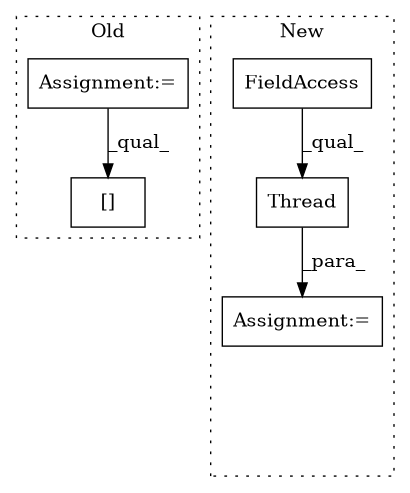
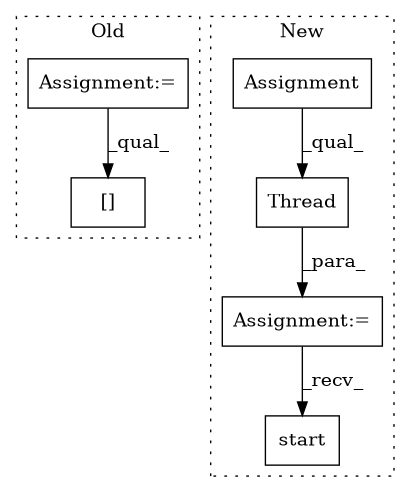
  digraph {
    node [a=7 l=1 shape=box]
    n1 [a=2 l="2,1" label="[]" s="2839,2842"]
    n2 [label="Assignment:=" s=2679]
    n3 [a=32 l="7,1" label=Thread s="3317,3334"]
-   n5 [a=22 l=10 label=FieldAccess s=3324]
+   n4 [a=32 l=7 label=start s=3359]
+   n5 [a=22 l=10 label=Assignment s=3324]
    n6 [label="Assignment:=" s=3306]
    subgraph cluster_1 {
      label=Old
      style=dotted
      n1
      n2
    }
    subgraph cluster_2 {
      label=New
      style=dotted
      n3
+     n4
      n5
      n6
    }
    n2 -> n1 [label=_qual_]
    n3 -> n6 [label=_para_]
    n5 -> n3 [label=_qual_]
+   n6 -> n4 [label=_recv_]
  }
